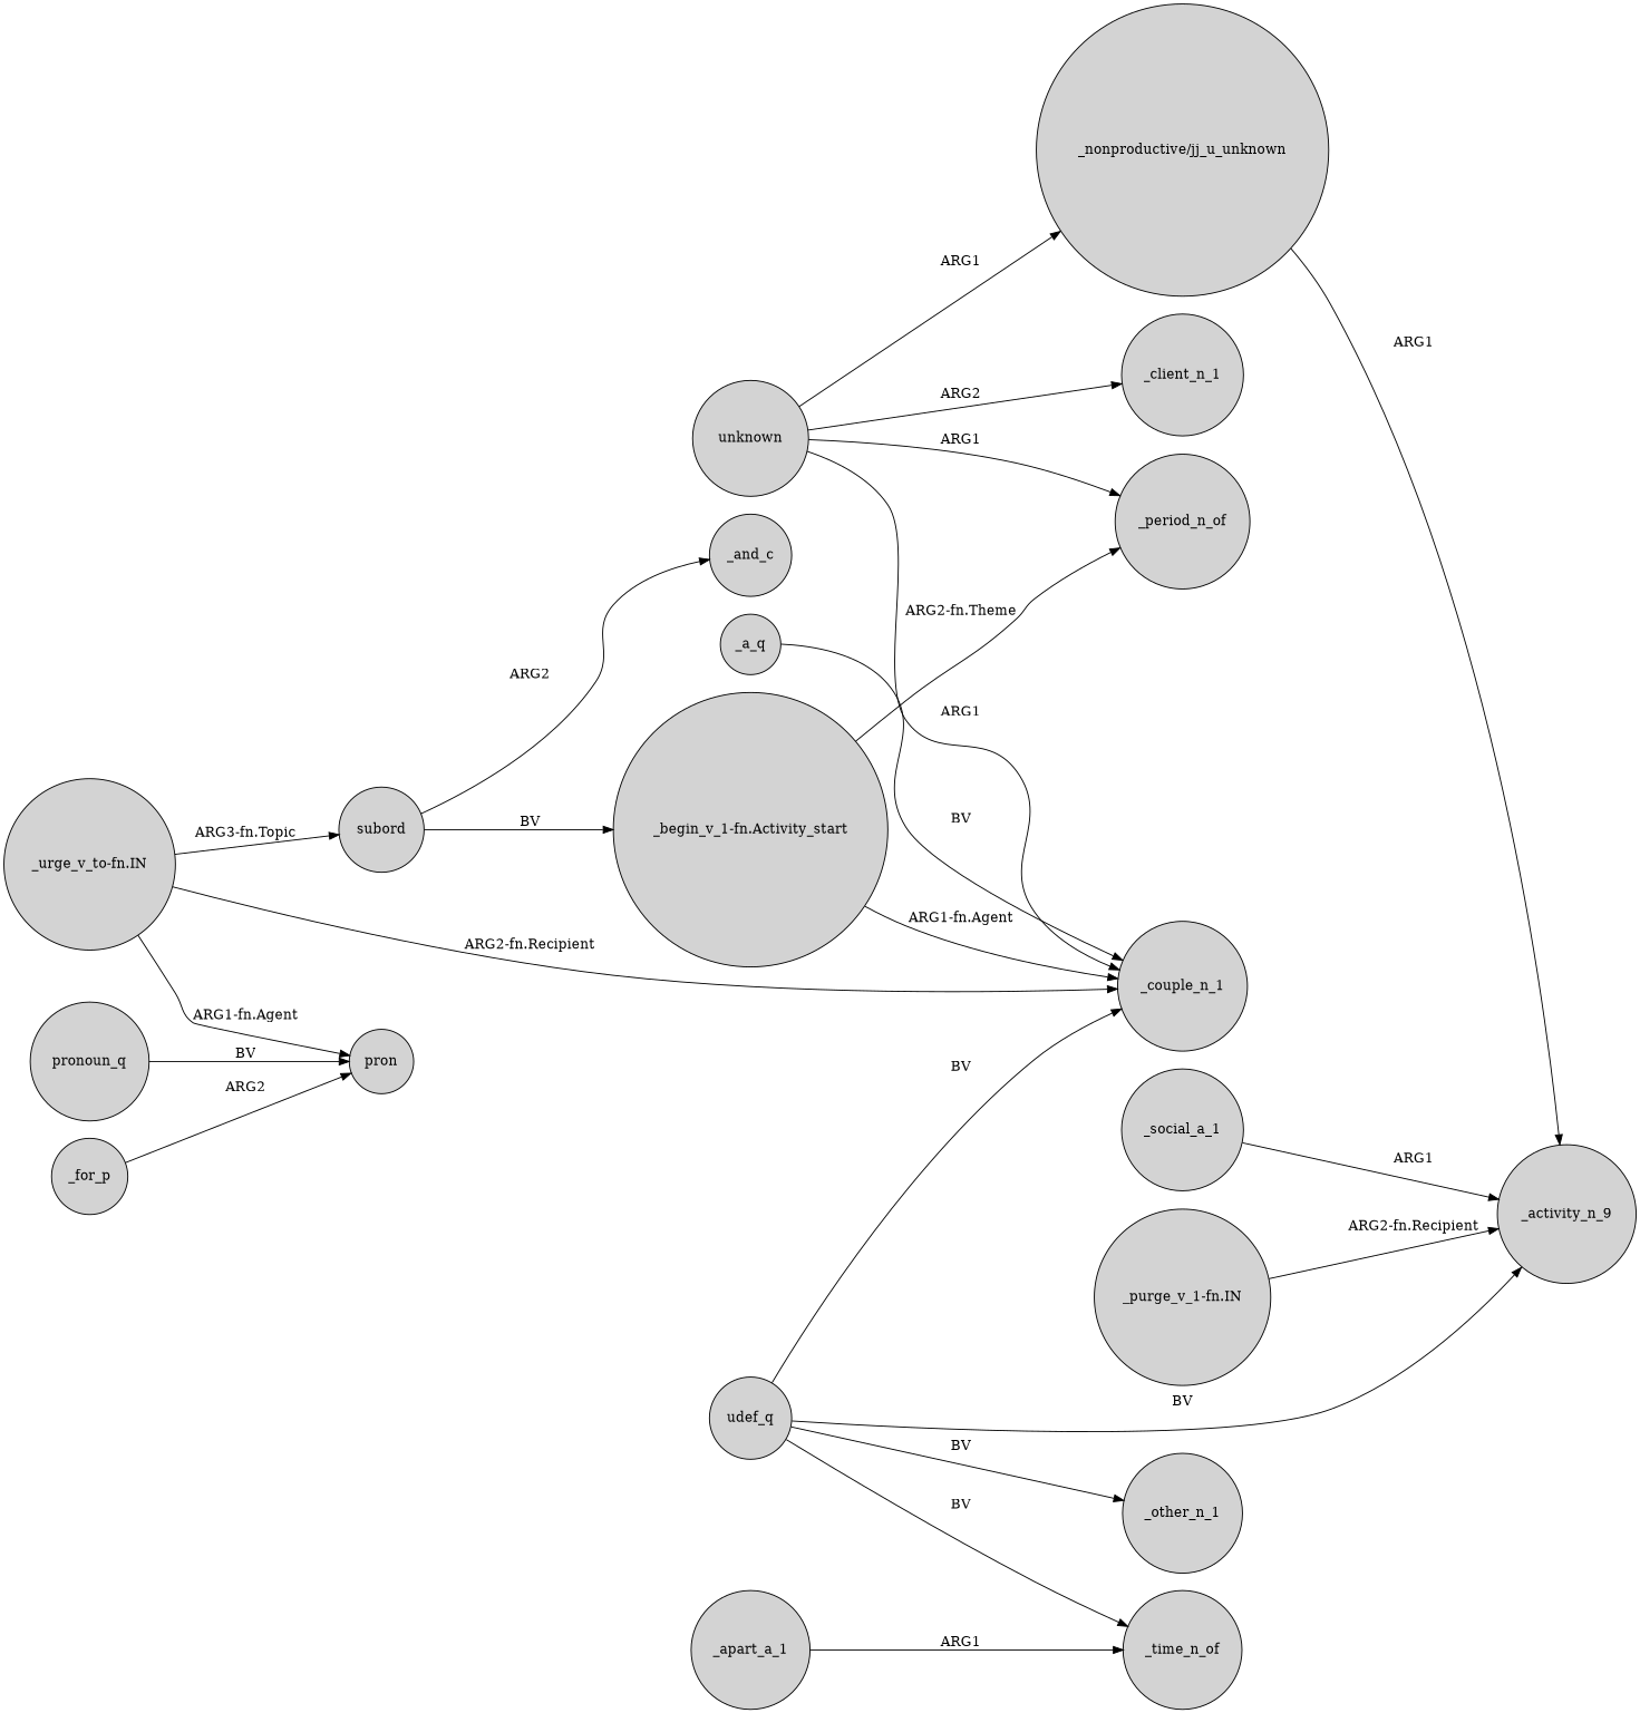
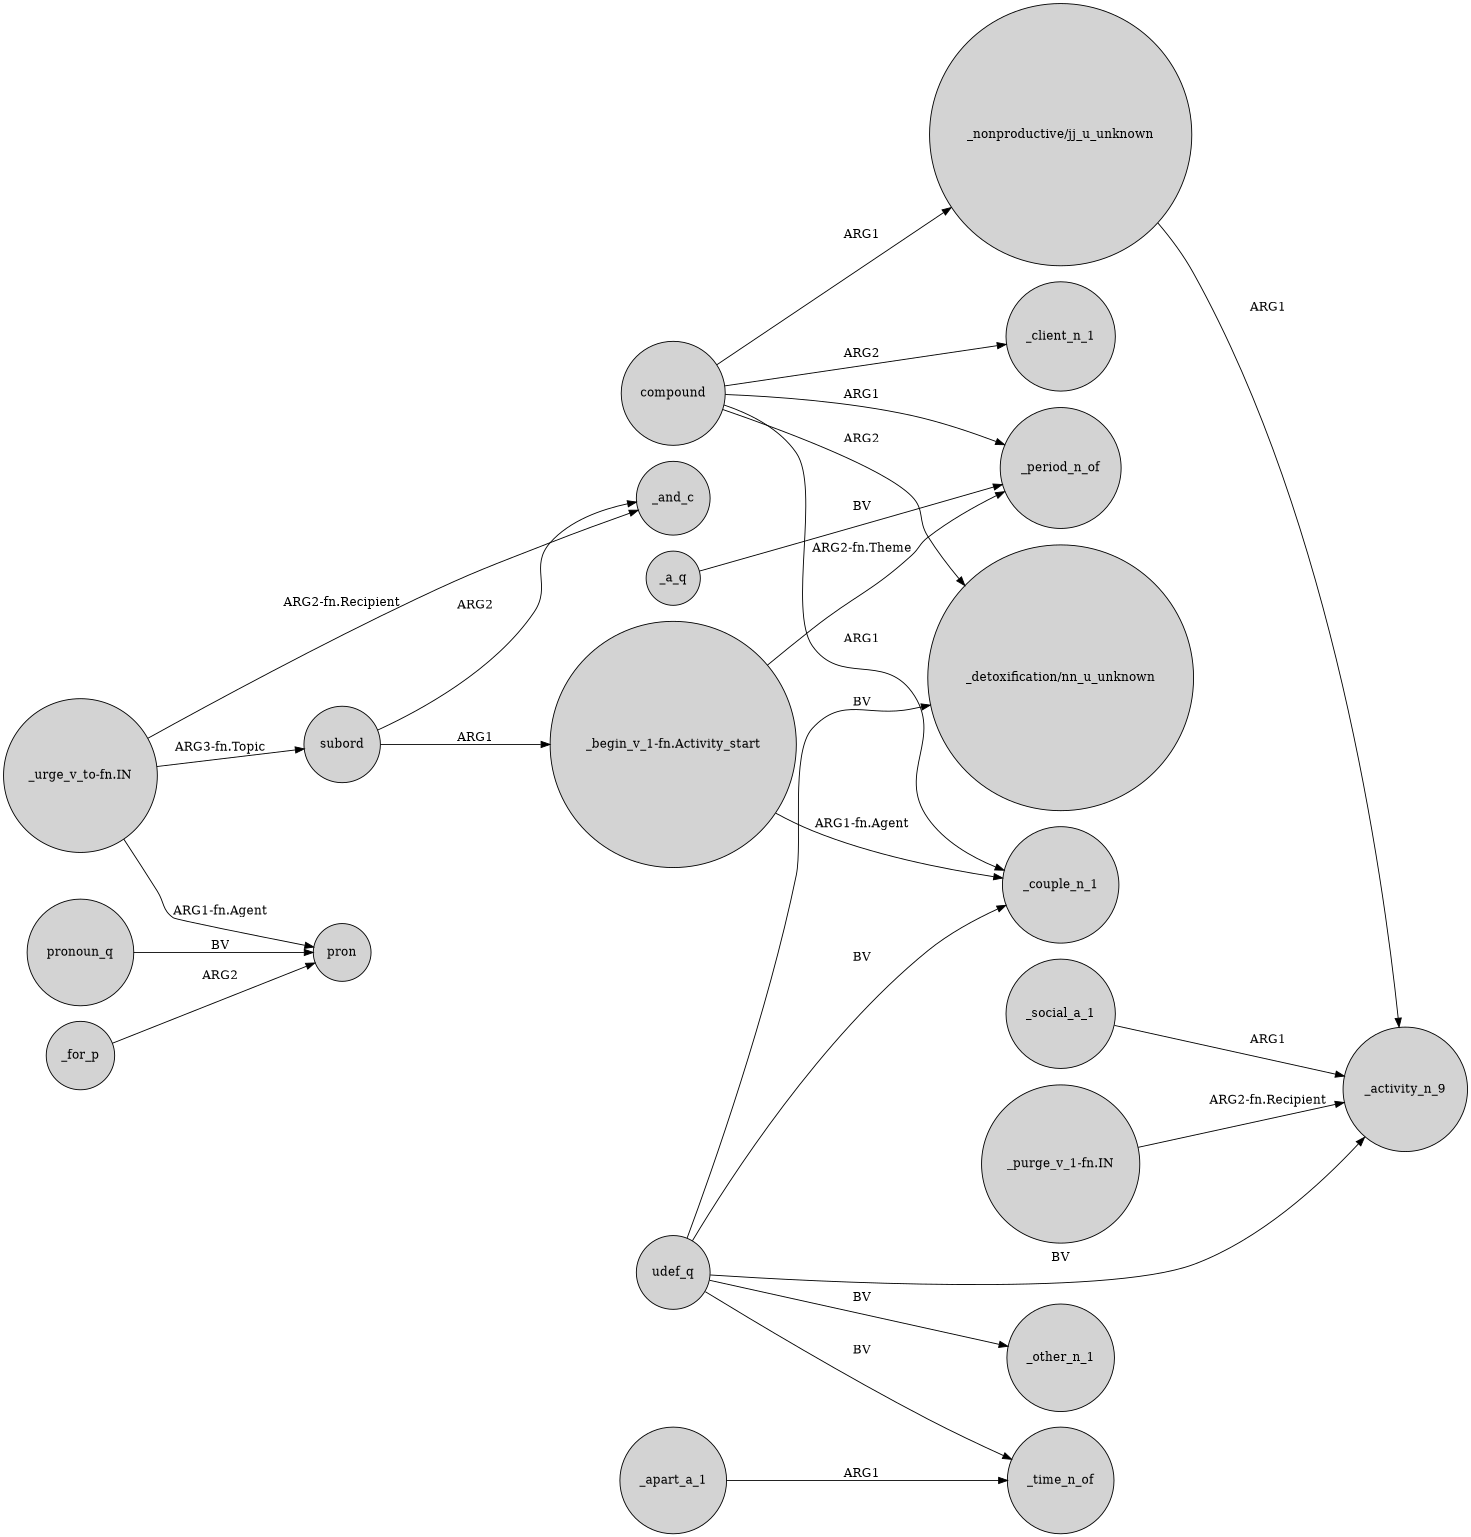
  digraph {
    rankdir=LR
    node [shape=circle style=filled]
-   compound [label=unknown]
+   compound
    _couple_n_1
    _period_n_of
    "_nonproductive/jj_u_unknown"
    _client_n_1
+   "_detoxification/nn_u_unknown"
    n7 [label=_activity_n_9]
    _a_q
    udef_q
    _other_n_1
    _time_n_of
    _apart_a_1
    subord
    "_begin_v_1-fn.Activity_start"
    _and_c
    pronoun_q
    pron
    _for_p
    "_urge_v_to-fn.IN"
    _social_a_1
    "_purge_v_1-fn.IN"
    compound -> _couple_n_1 [label=ARG1]
    compound -> _period_n_of [label=ARG1]
    compound -> "_nonproductive/jj_u_unknown" [label=ARG1]
    compound -> _client_n_1 [label=ARG2]
+   compound -> "_detoxification/nn_u_unknown" [label=ARG2]
    "_nonproductive/jj_u_unknown" -> n7 [label=ARG1]
-   _a_q -> _couple_n_1 [label=BV]
+   _a_q -> _period_n_of [label=BV]
    udef_q -> _couple_n_1 [label=BV]
+   udef_q -> "_detoxification/nn_u_unknown" [label=BV]
    udef_q -> n7 [label=BV]
    udef_q -> _other_n_1 [label=BV]
    udef_q -> _time_n_of [label=BV]
    _apart_a_1 -> _time_n_of [label=ARG1]
-   subord -> "_begin_v_1-fn.Activity_start" [label=BV]
+   subord -> "_begin_v_1-fn.Activity_start" [label=ARG1]
    subord -> _and_c [label=ARG2]
    "_begin_v_1-fn.Activity_start" -> _couple_n_1 [label="ARG1-fn.Agent"]
    "_begin_v_1-fn.Activity_start" -> _period_n_of [label="ARG2-fn.Theme"]
    pronoun_q -> pron [label=BV]
    _for_p -> pron [label=ARG2]
-   "_urge_v_to-fn.IN" -> _couple_n_1 [label="ARG2-fn.Recipient"]
+   "_urge_v_to-fn.IN" -> _and_c [label="ARG2-fn.Recipient"]
    "_urge_v_to-fn.IN" -> subord [label="ARG3-fn.Topic"]
    "_urge_v_to-fn.IN" -> pron [label="ARG1-fn.Agent"]
    _social_a_1 -> n7 [label=ARG1]
    "_purge_v_1-fn.IN" -> n7 [label="ARG2-fn.Recipient"]
  }
